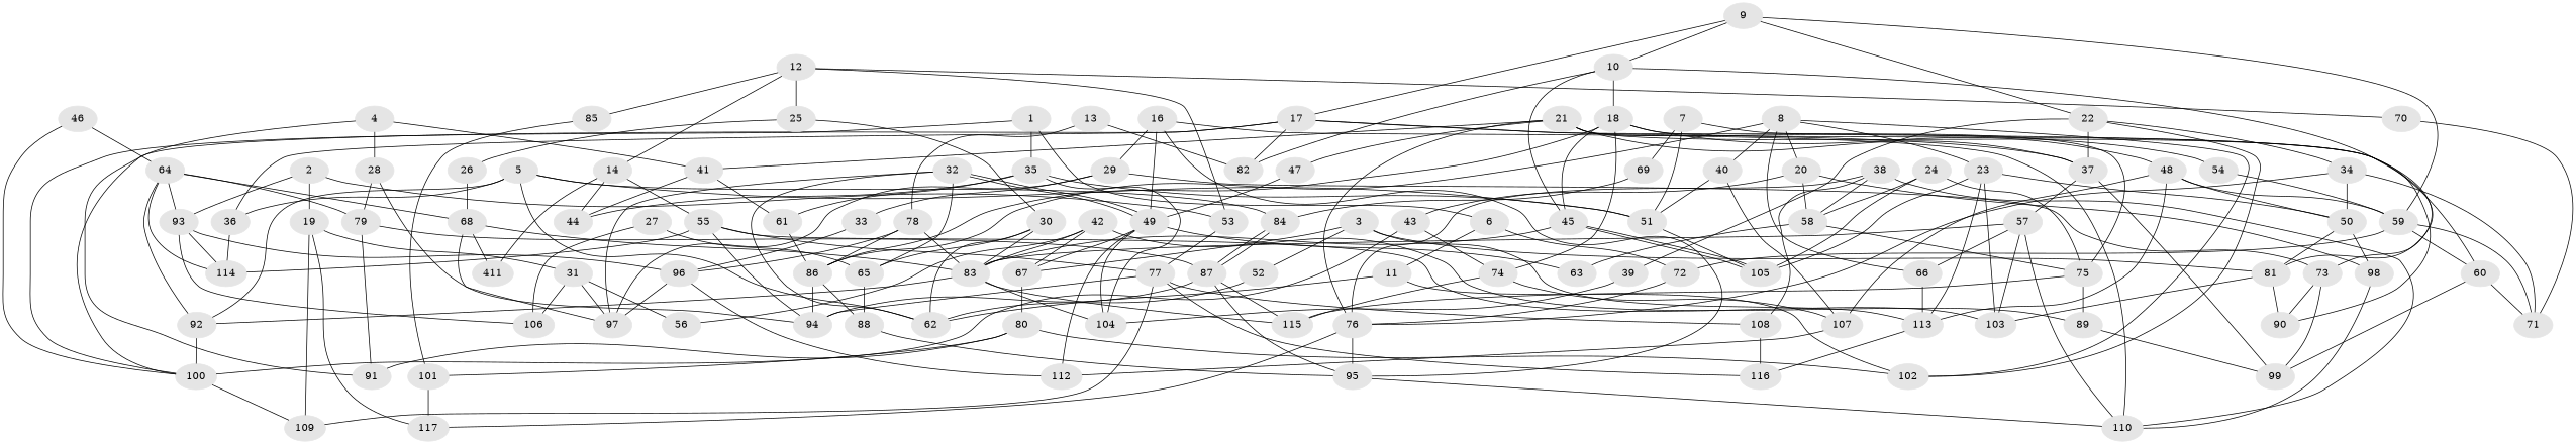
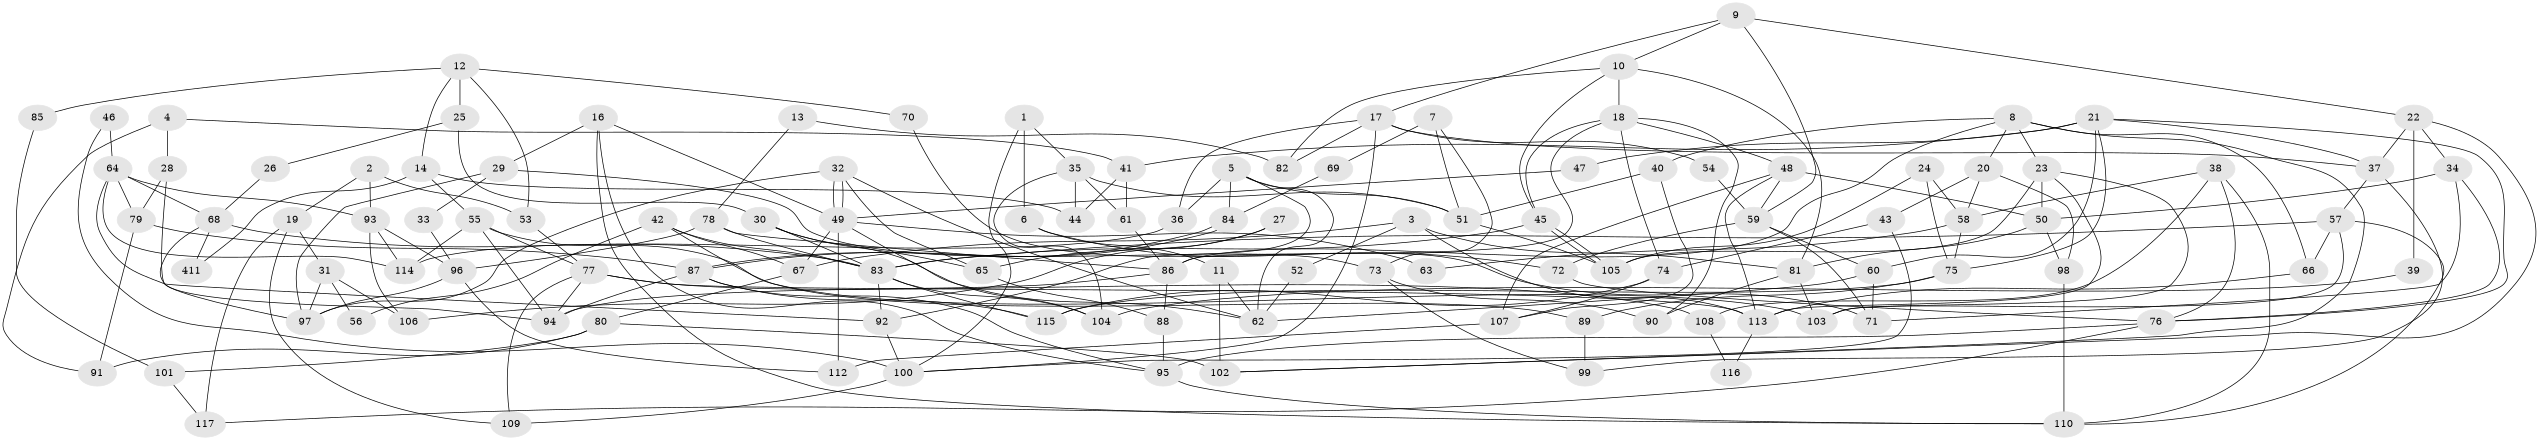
  graph {
    node [color=gray90 style=filled]
    1
    6
    35
    100
    11
    72
    51
    44
    61
    104
    109
    2
    19
    53
    93
    117
    31
    77
    106
    96
    114
    3
    52
    67
    81
    113
    62
    80
    90
    103
    116
    4
    28
    41
    91
    79
    94
    5
    36
    84
    92
    105
    87
    102
    76
    7
    69
    73
    99
    8
    20
    23
    40
    66
    86
    43
    58
    98
    50
    107
    88
    9
    10
    17
    22
    59
    18
    45
    82
    37
    54
    34
    39
    60
    71
    48
    74
    83
    12
    14
    25
    70
    85
    55
    n85 [label=411]
    26
    30
    101
    13
    78
    16
    29
    49
    95
    110
    33
    97
    63
    112
    57
    115
    56
    75
    21
    47
    89
    24
    68
    65
    27
    32
    38
    108
    42
    46
    64
    1 -- 6
    1 -- 35
    1 -- 100
    6 -- 11
    6 -- 72
    35 -- 51
    35 -- 44
    35 -- 61
    35 -- 104
    100 -- 109
    11 -- 62
    11 -- 102
    72 -- 76
    51 -- 105
    61 -- 86
    2 -- 19
    2 -- 53
    2 -- 93
    19 -- 109
    19 -- 117
    19 -- 31
    53 -- 77
    93 -- 106
    93 -- 96
    93 -- 114
    31 -- 106
    31 -- 97
    31 -- 56
    77 -- 109
-   77 -- 116
+   77 -- 113
    77 -- 94
    77 -- 108
    96 -- 97
    96 -- 112
    3 -- 52
    3 -- 67
    3 -- 81
    3 -- 113
    52 -- 62
    67 -- 80
    81 -- 90
    81 -- 103
    113 -- 116
    80 -- 91
    80 -- 102
    80 -- 101
    4 -- 28
    4 -- 41
    4 -- 91
    28 -- 79
    28 -- 94
    41 -- 44
    41 -- 61
    79 -- 91
    79 -- 87
    5 -- 51
    5 -- 62
    5 -- 36
    5 -- 84
    5 -- 92
    36 -- 114
    84 -- 87
    84 -- 87
    92 -- 100
    87 -- 94
    87 -- 95
    87 -- 115
    76 -- 117
    76 -- 95
    7 -- 51
    7 -- 69
    7 -- 73
    69 -- 84
    73 -- 90
    73 -- 99
    8 -- 102
    8 -- 20
    8 -- 23
    8 -- 40
    8 -- 66
    8 -- 86
    20 -- 43
    20 -- 58
    20 -- 98
    23 -- 113
    23 -- 103
    23 -- 105
    23 -- 50
    40 -- 51
    40 -- 107
    66 -- 113
    86 -- 94
    86 -- 88
    43 -- 100
    43 -- 74
    58 -- 63
    58 -- 75
    98 -- 110
    50 -- 81
    50 -- 98
    107 -- 112
    88 -- 95
    9 -- 10
    9 -- 17
    9 -- 22
    9 -- 59
    10 -- 81
    10 -- 18
    10 -- 45
    10 -- 82
    17 -- 100
    17 -- 36
    17 -- 82
    17 -- 37
    17 -- 54
    22 -- 102
    22 -- 37
    22 -- 34
    22 -- 39
    59 -- 72
    59 -- 60
    59 -- 71
    18 -- 90
    18 -- 86
    18 -- 45
    18 -- 48
    18 -- 74
    45 -- 105
    45 -- 105
    45 -- 83
    37 -- 99
    37 -- 57
    54 -- 59
    34 -- 76
    34 -- 50
    34 -- 71
    39 -- 104
-   60 -- 99
+   60 -- 62
    60 -- 71
    48 -- 113
    48 -- 50
    48 -- 107
    48 -- 59
    74 -- 107
    74 -- 115
    83 -- 104
    83 -- 92
    83 -- 115
    12 -- 53
    12 -- 14
    12 -- 25
    12 -- 70
    12 -- 85
    14 -- 44
    14 -- 55
    14 -- n85
    25 -- 26
    25 -- 30
    70 -- 71
    85 -- 101
    55 -- 77
    55 -- 114
    55 -- 103
    55 -- 94
    26 -- 68
    30 -- 62
    30 -- 83
    30 -- 65
    101 -- 117
    13 -- 82
    13 -- 78
    78 -- 96
    78 -- 86
    78 -- 83
    16 -- 29
    16 -- 49
    16 -- 95
    16 -- 110
    29 -- 73
    29 -- 33
    29 -- 97
    49 -- 104
    49 -- 67
    49 -- 63
    49 -- 112
    95 -- 110
    33 -- 96
    57 -- 103
    57 -- 66
    57 -- 83
    57 -- 110
    75 -- 115
    75 -- 89
    21 -- 41
    21 -- 76
    21 -- 37
    21 -- 60
    21 -- 75
    21 -- 47
    47 -- 49
    89 -- 99
    24 -- 105
    24 -- 58
    24 -- 75
    68 -- 83
    68 -- n85
    68 -- 97
    65 -- 88
    27 -- 106
    27 -- 65
    32 -- 62
    32 -- 49
    32 -- 49
    32 -- 97
    32 -- 65
    38 -- 76
    38 -- 58
    38 -- 110
    38 -- 108
    108 -- 116
    42 -- 67
    42 -- 83
    42 -- 56
    42 -- 89
    46 -- 100
    46 -- 64
    64 -- 93
    64 -- 114
    64 -- 79
    64 -- 92
    64 -- 68
  }
